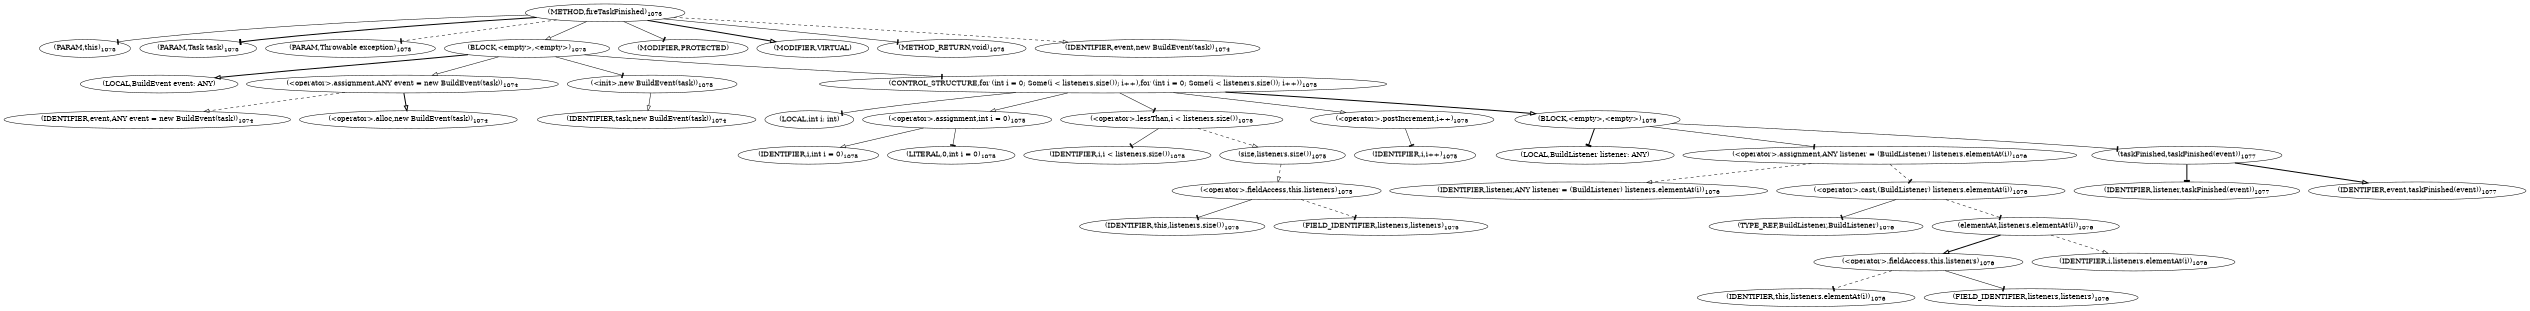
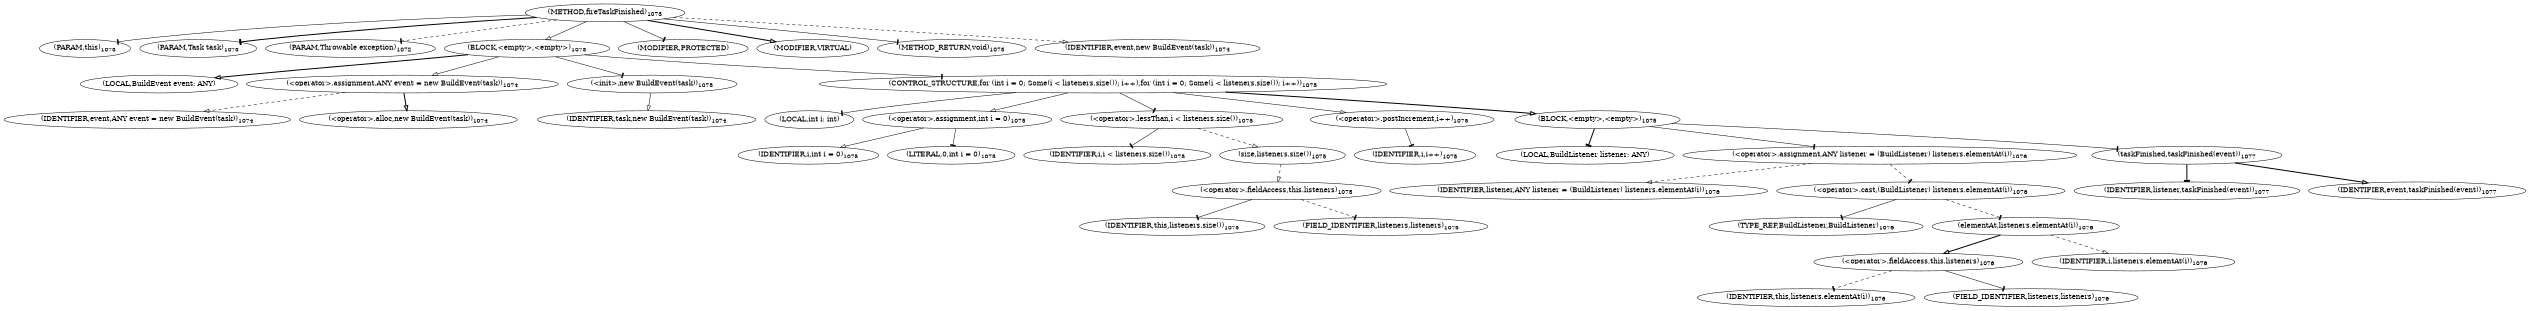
  digraph {
    edge [arrowhead=tee style=solid]
    n1 [label=<(METHOD,fireTaskFinished)<SUB>1073</SUB>>]
    n2 [label=<(PARAM,this)<SUB>1073</SUB>>]
    n3 [label=<(PARAM,Task task)<SUB>1073</SUB>>]
-   n4 [label=<(PARAM,Throwable exception)<SUB>1073</SUB>>]
+   n4 [label=<(PARAM,Throwable exception)<SUB>1072</SUB>>]
    n5 [label=<(BLOCK,&lt;empty&gt;,&lt;empty&gt;)<SUB>1073</SUB>>]
    n6 [label=<(MODIFIER,PROTECTED)>]
    n7 [label=<(MODIFIER,VIRTUAL)>]
    n8 [label=<(METHOD_RETURN,void)<SUB>1073</SUB>>]
    n9 [label=<(IDENTIFIER,event,new BuildEvent(task))<SUB>1074</SUB>>]
    n10 [label=<(LOCAL,BuildEvent event: ANY)>]
    n11 [label=<(&lt;operator&gt;.assignment,ANY event = new BuildEvent(task))<SUB>1074</SUB>>]
    n12 [label=<(&lt;init&gt;,new BuildEvent(task))<SUB>1075</SUB>>]
    n13 [label=<(CONTROL_STRUCTURE,for (int i = 0; Some(i &lt; listeners.size()); i++),for (int i = 0; Some(i &lt; listeners.size()); i++))<SUB>1075</SUB>>]
    n14 [label=<(IDENTIFIER,event,ANY event = new BuildEvent(task))<SUB>1074</SUB>>]
    n15 [label=<(&lt;operator&gt;.alloc,new BuildEvent(task))<SUB>1074</SUB>>]
    n16 [label=<(IDENTIFIER,task,new BuildEvent(task))<SUB>1074</SUB>>]
    n17 [label=<(LOCAL,int i: int)>]
    n18 [label=<(&lt;operator&gt;.assignment,int i = 0)<SUB>1075</SUB>>]
    n19 [label=<(&lt;operator&gt;.lessThan,i &lt; listeners.size())<SUB>1075</SUB>>]
    n20 [label=<(&lt;operator&gt;.postIncrement,i++)<SUB>1075</SUB>>]
    n21 [label=<(BLOCK,&lt;empty&gt;,&lt;empty&gt;)<SUB>1075</SUB>>]
    n22 [label=<(IDENTIFIER,i,int i = 0)<SUB>1075</SUB>>]
    n23 [label=<(LITERAL,0,int i = 0)<SUB>1075</SUB>>]
    n24 [label=<(IDENTIFIER,i,i &lt; listeners.size())<SUB>1075</SUB>>]
    n25 [label=<(size,listeners.size())<SUB>1075</SUB>>]
    n26 [label=<(IDENTIFIER,i,i++)<SUB>1075</SUB>>]
    n27 [label=<(LOCAL,BuildListener listener: ANY)>]
    n28 [label=<(&lt;operator&gt;.assignment,ANY listener = (BuildListener) listeners.elementAt(i))<SUB>1076</SUB>>]
    n29 [label=<(taskFinished,taskFinished(event))<SUB>1077</SUB>>]
    n30 [label=<(&lt;operator&gt;.fieldAccess,this.listeners)<SUB>1075</SUB>>]
    n31 [label=<(IDENTIFIER,this,listeners.size())<SUB>1075</SUB>>]
    n32 [label=<(FIELD_IDENTIFIER,listeners,listeners)<SUB>1075</SUB>>]
    n33 [label=<(IDENTIFIER,listener,ANY listener = (BuildListener) listeners.elementAt(i))<SUB>1076</SUB>>]
    n34 [label=<(&lt;operator&gt;.cast,(BuildListener) listeners.elementAt(i))<SUB>1076</SUB>>]
    n35 [label=<(IDENTIFIER,listener,taskFinished(event))<SUB>1077</SUB>>]
    n36 [label=<(IDENTIFIER,event,taskFinished(event))<SUB>1077</SUB>>]
    n37 [label=<(TYPE_REF,BuildListener,BuildListener)<SUB>1076</SUB>>]
    n38 [label=<(elementAt,listeners.elementAt(i))<SUB>1076</SUB>>]
    n39 [label=<(&lt;operator&gt;.fieldAccess,this.listeners)<SUB>1076</SUB>>]
    n40 [label=<(IDENTIFIER,i,listeners.elementAt(i))<SUB>1076</SUB>>]
    n41 [label=<(IDENTIFIER,this,listeners.elementAt(i))<SUB>1076</SUB>>]
    n42 [label=<(FIELD_IDENTIFIER,listeners,listeners)<SUB>1076</SUB>>]
    n1 -> n2
    n1 -> n3 [style=bold]
    n1 -> n4 [style=dashed]
    n1 -> n5 [arrowhead=onormal]
    n1 -> n6
    n1 -> n7 [arrowhead=onormal style=bold]
    n1 -> n8
    n1 -> n9 [arrowhead=onormal style=dashed]
    n5 -> n10 [arrowhead=onormal style=bold]
    n5 -> n11 [arrowhead=onormal]
    n5 -> n12
    n5 -> n13
    n11 -> n14 [arrowhead=onormal style=dashed]
    n11 -> n15 [arrowhead=onormal style=bold]
    n12 -> n16 [arrowhead=onormal]
    n13 -> n17
    n13 -> n18 [arrowhead=onormal]
    n13 -> n19
    n13 -> n20 [arrowhead=onormal]
    n13 -> n21 [arrowhead=onormal style=bold]
    n18 -> n22 [arrowhead=onormal]
    n18 -> n23
    n19 -> n24
    n19 -> n25 [arrowhead=onormal style=dashed]
    n20 -> n26
    n21 -> n27 [style=bold]
    n21 -> n28
    n21 -> n29
    n25 -> n30 [arrowhead=onormal style=dashed]
    n28 -> n33 [arrowhead=onormal style=dashed]
    n28 -> n34 [style=dashed]
    n29 -> n35 [style=bold]
    n29 -> n36 [arrowhead=onormal style=bold]
    n30 -> n31
    n30 -> n32 [style=dashed]
    n34 -> n37
    n34 -> n38 [style=dashed]
    n38 -> n39 [arrowhead=onormal style=bold]
    n38 -> n40 [arrowhead=onormal style=dashed]
    n39 -> n41 [style=dashed]
    n39 -> n42
  }
